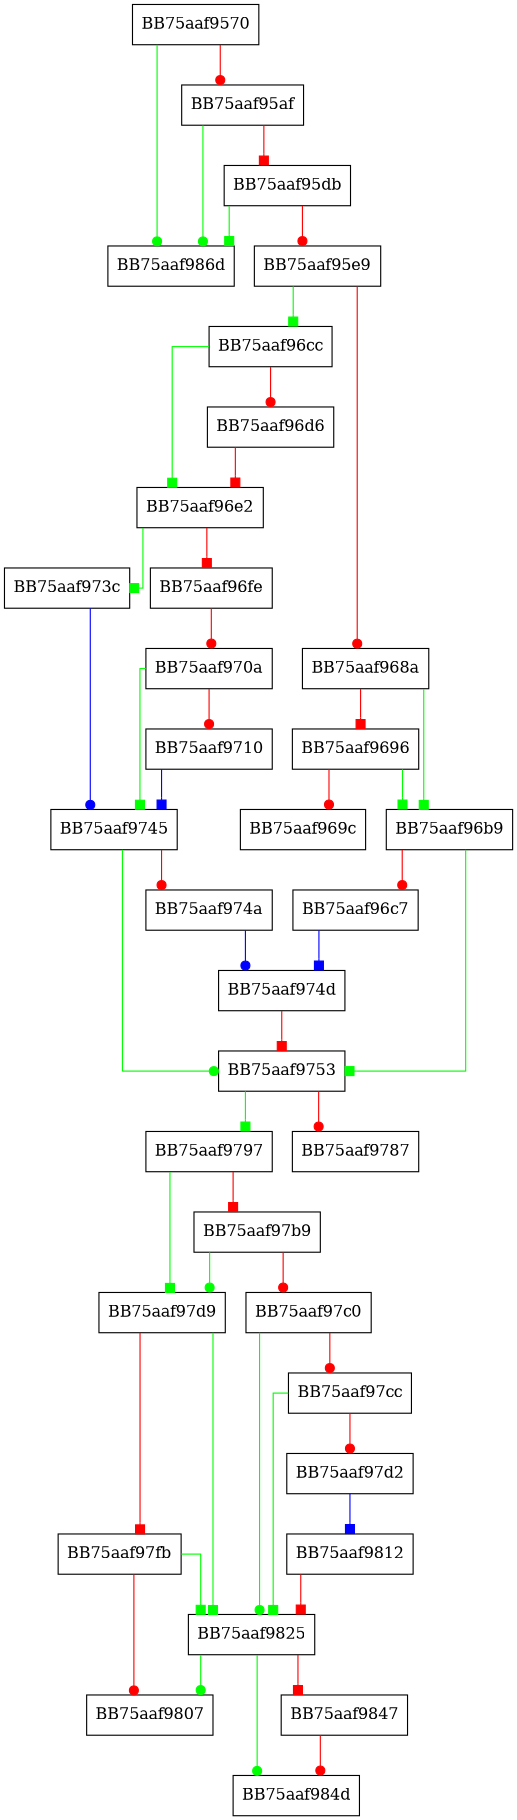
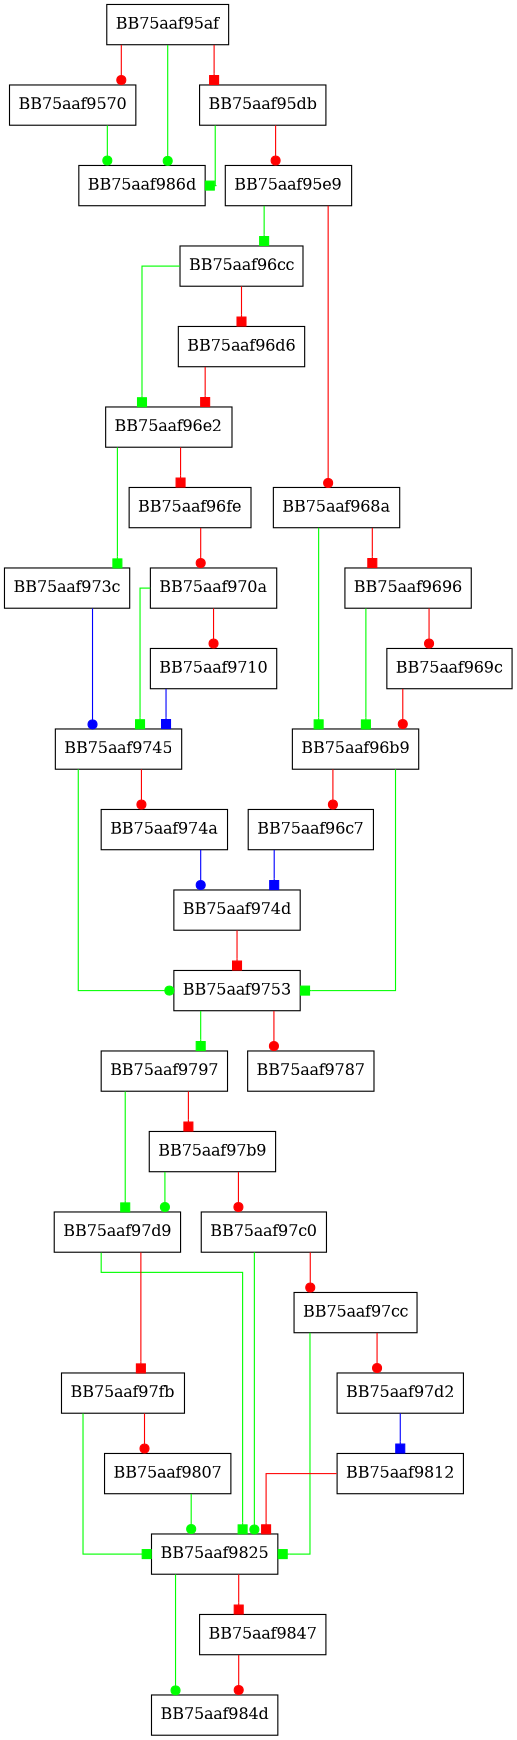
  digraph {
    splines=ortho
    node [shape=box]
    edge [arrowhead=box color=red]
    BB75aaf9570
    BB75aaf986d
    BB75aaf95af
    BB75aaf95db
    BB75aaf95e9
    BB75aaf96cc
    BB75aaf968a
    BB75aaf96e2
    BB75aaf96d6
    BB75aaf96b9
    BB75aaf9696
    BB75aaf973c
    BB75aaf96fe
    BB75aaf9753
    BB75aaf96c7
    BB75aaf969c
    BB75aaf9797
    BB75aaf9787
    BB75aaf974d
    BB75aaf97d9
    BB75aaf97b9
    BB75aaf9745
    BB75aaf970a
    BB75aaf974a
    BB75aaf9710
    BB75aaf9825
    BB75aaf97fb
    BB75aaf97c0
    BB75aaf984d
    BB75aaf9847
    BB75aaf9807
    BB75aaf97cc
    BB75aaf97d2
    BB75aaf9812
    BB75aaf9570 -> BB75aaf986d [arrowhead=dot color=green]
-   BB75aaf9570 -> BB75aaf95af [arrowhead=dot]
+   BB75aaf95af -> BB75aaf9570 [arrowhead=dot]
    BB75aaf95af -> BB75aaf986d [arrowhead=dot color=green]
    BB75aaf95af -> BB75aaf95db
    BB75aaf95db -> BB75aaf986d [color=green]
    BB75aaf95db -> BB75aaf95e9 [arrowhead=dot]
    BB75aaf95e9 -> BB75aaf96cc [color=green]
    BB75aaf95e9 -> BB75aaf968a [arrowhead=dot]
    BB75aaf96cc -> BB75aaf96e2 [color=green]
-   BB75aaf96cc -> BB75aaf96d6 [arrowhead=dot]
+   BB75aaf96cc -> BB75aaf96d6
    BB75aaf968a -> BB75aaf96b9 [color=green]
    BB75aaf968a -> BB75aaf9696
    BB75aaf96e2 -> BB75aaf973c [color=green]
    BB75aaf96e2 -> BB75aaf96fe
    BB75aaf96d6 -> BB75aaf96e2
    BB75aaf96b9 -> BB75aaf9753 [color=green]
    BB75aaf96b9 -> BB75aaf96c7 [arrowhead=dot]
    BB75aaf9696 -> BB75aaf96b9 [color=green]
    BB75aaf9696 -> BB75aaf969c [arrowhead=dot]
    BB75aaf973c -> BB75aaf9745 [arrowhead=dot color=blue]
    BB75aaf96fe -> BB75aaf970a [arrowhead=dot]
    BB75aaf9753 -> BB75aaf9797 [color=green]
    BB75aaf9753 -> BB75aaf9787 [arrowhead=dot]
    BB75aaf96c7 -> BB75aaf974d [color=blue]
+   BB75aaf969c -> BB75aaf96b9 [arrowhead=dot]
    BB75aaf9797 -> BB75aaf97d9 [color=green]
    BB75aaf9797 -> BB75aaf97b9
    BB75aaf974d -> BB75aaf9753
    BB75aaf97d9 -> BB75aaf9825 [color=green]
    BB75aaf97d9 -> BB75aaf97fb
    BB75aaf97b9 -> BB75aaf97d9 [arrowhead=dot color=green]
    BB75aaf97b9 -> BB75aaf97c0 [arrowhead=dot]
    BB75aaf9745 -> BB75aaf9753 [arrowhead=dot color=green]
    BB75aaf9745 -> BB75aaf974a [arrowhead=dot]
    BB75aaf970a -> BB75aaf9745 [color=green]
    BB75aaf970a -> BB75aaf9710 [arrowhead=dot]
    BB75aaf974a -> BB75aaf974d [arrowhead=dot color=blue]
    BB75aaf9710 -> BB75aaf9745 [color=blue]
    BB75aaf9825 -> BB75aaf984d [arrowhead=dot color=green]
    BB75aaf9825 -> BB75aaf9847
    BB75aaf97fb -> BB75aaf9825 [color=green]
    BB75aaf97fb -> BB75aaf9807 [arrowhead=dot]
    BB75aaf97c0 -> BB75aaf9825 [arrowhead=dot color=green]
    BB75aaf97c0 -> BB75aaf97cc [arrowhead=dot]
    BB75aaf9847 -> BB75aaf984d [arrowhead=dot]
-   BB75aaf9825 -> BB75aaf9807 [arrowhead=dot color=green]
+   BB75aaf9807 -> BB75aaf9825 [arrowhead=dot color=green]
    BB75aaf97cc -> BB75aaf9825 [color=green]
    BB75aaf97cc -> BB75aaf97d2 [arrowhead=dot]
    BB75aaf97d2 -> BB75aaf9812 [color=blue]
    BB75aaf9812 -> BB75aaf9825
  }
